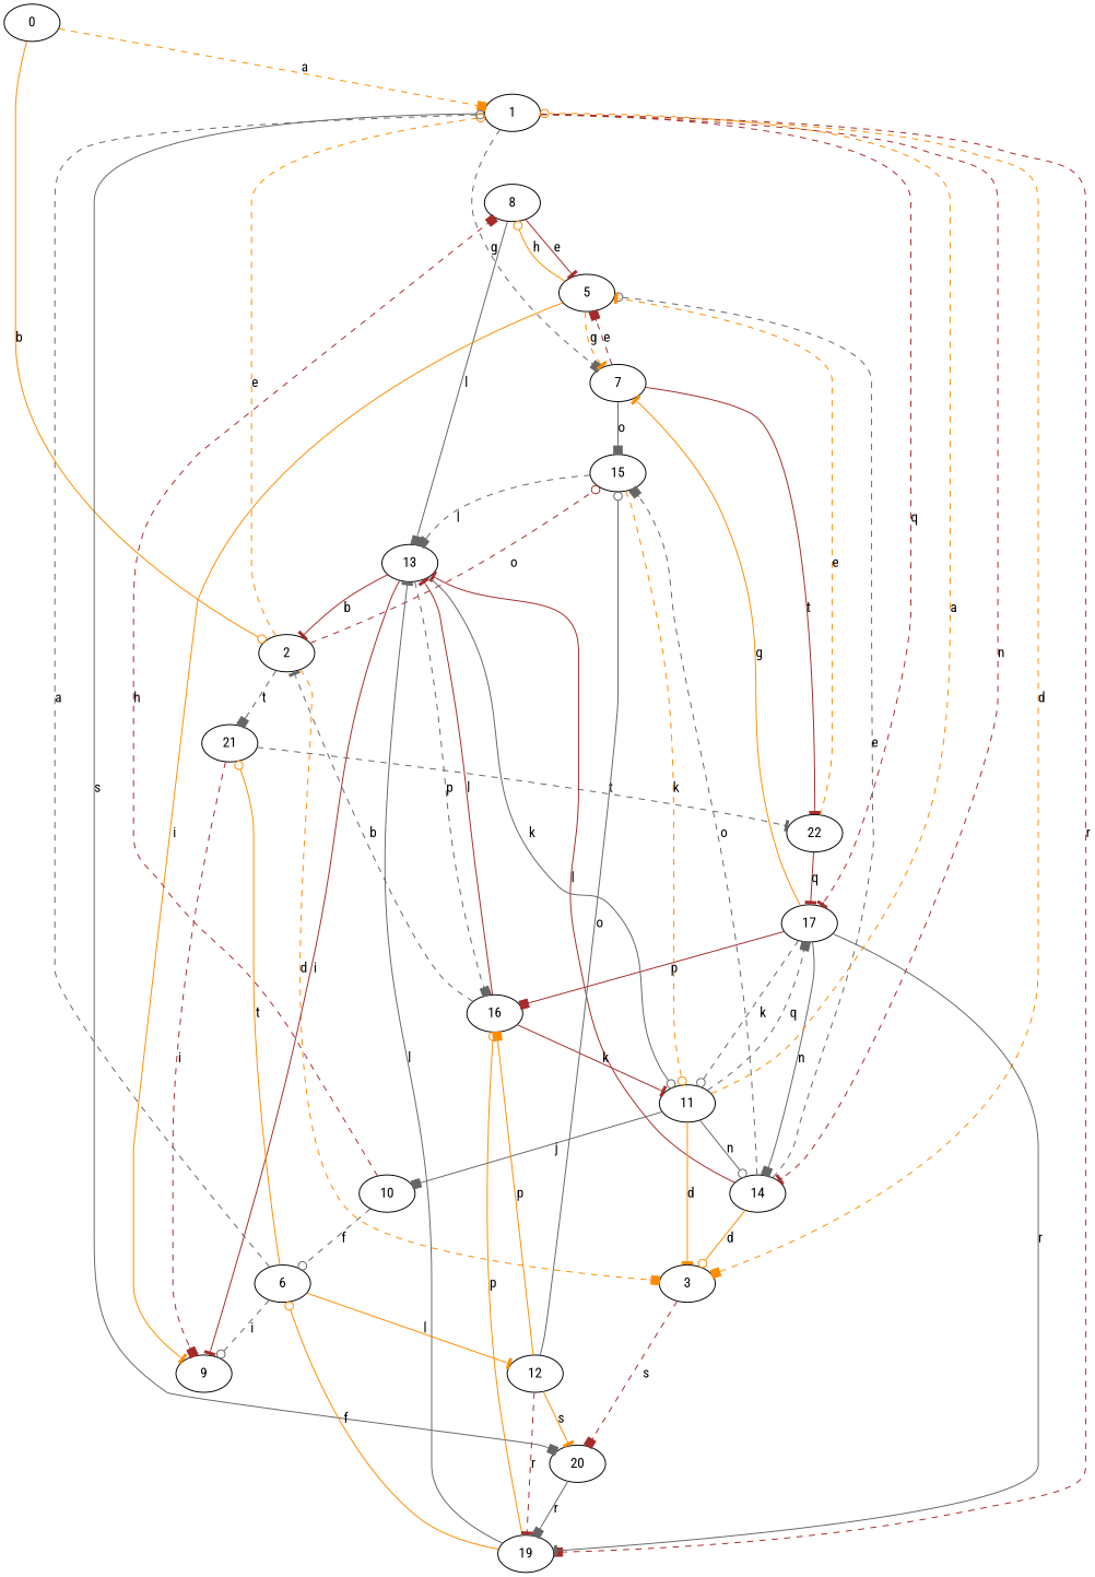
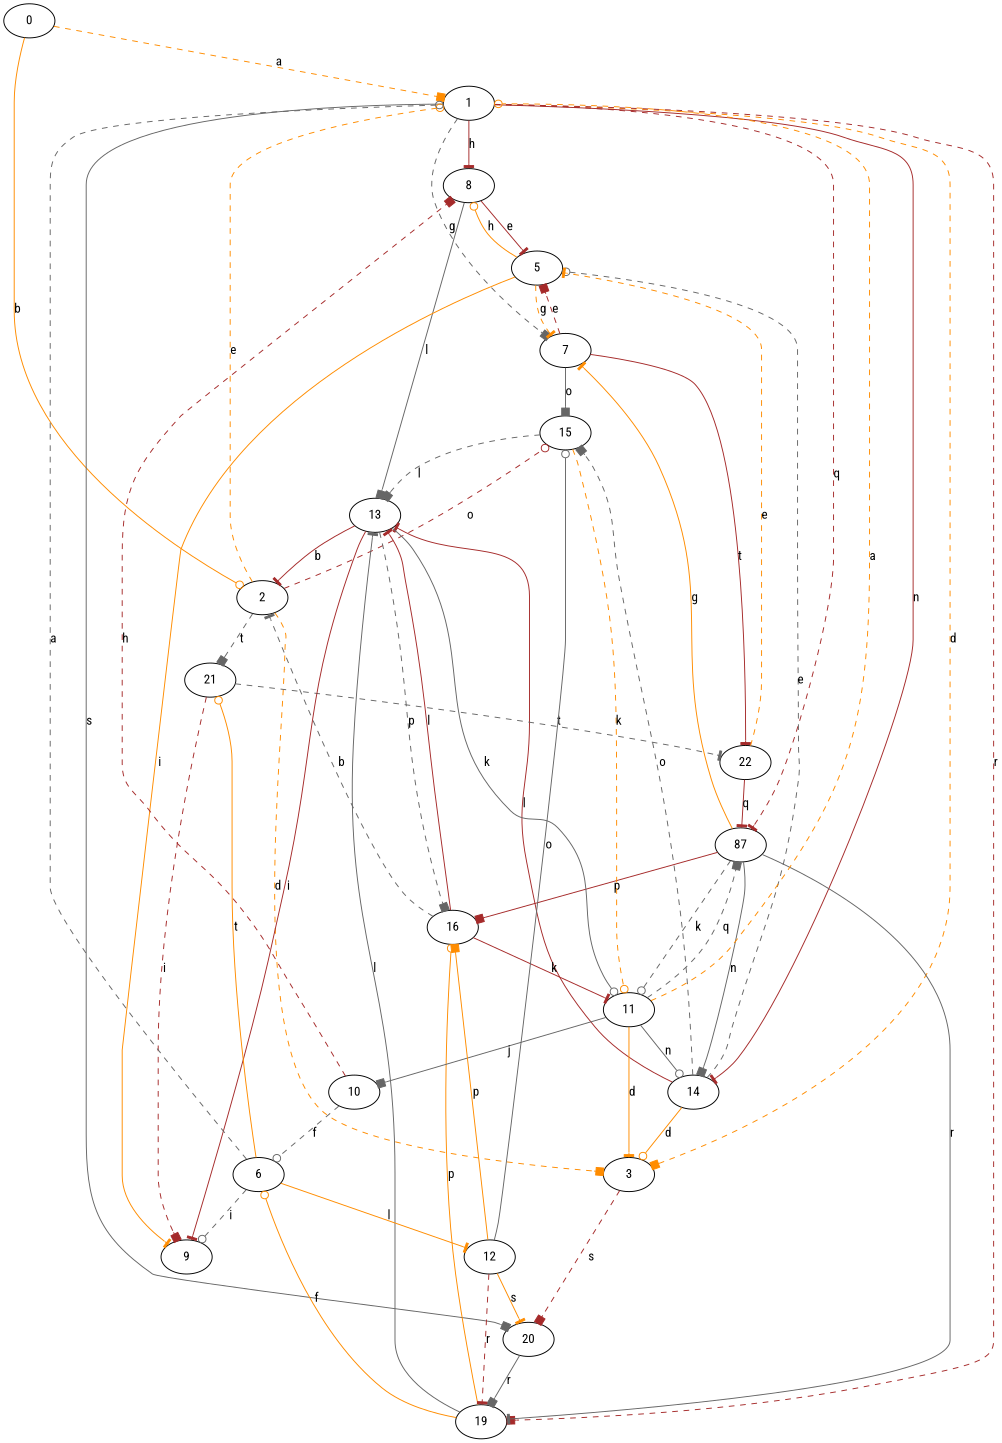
  strict digraph {
    fontname="Roboto Condensed"
    node [fontname="Roboto Condensed"]
    edge [arrowhead=tee color=gray40 fontname="Roboto Condensed" style=solid]
    0
    1
    2
    8
    3
    7
    14
-   17
+   17 [label=87]
    19
    20
    15
    21
    5
    13
    22
    11
    16
    6
    9
    12
    10
    0 -> 1 [arrowhead=box color=darkorange label=a style=dashed]
    0 -> 2 [arrowhead=odot color=darkorange label=b]
+   1 -> 8 [color=brown label=h]
    1 -> 3 [arrowhead=box color=darkorange label=d style=dashed]
    1 -> 7 [arrowhead=box label=g style=dashed]
-   1 -> 14 [color=brown label=n style=dashed]
+   1 -> 14 [color=brown label=n]
    1 -> 17 [color=brown label=q style=dashed]
    1 -> 19 [arrowhead=box color=brown label=r style=dashed]
    1 -> 20 [arrowhead=box label=s]
    2 -> 1 [arrowhead=odot color=darkorange label=e style=dashed]
    2 -> 3 [arrowhead=box color=darkorange label=d style=dashed]
    2 -> 15 [arrowhead=odot color=brown label=o style=dashed]
    2 -> 21 [arrowhead=box label=t style=dashed]
    8 -> 5 [color=brown label=e]
    8 -> 13 [arrowhead=box label=l]
    3 -> 20 [arrowhead=box color=brown label=s style=dashed]
    7 -> 15 [arrowhead=box label=o]
    7 -> 5 [arrowhead=box color=brown label=e style=dashed]
    7 -> 22 [color=brown label=t]
    14 -> 3 [arrowhead=odot color=darkorange label=d]
    14 -> 15 [arrowhead=box label=o style=dashed]
    14 -> 5 [arrowhead=odot label=e style=dashed]
    14 -> 13 [color=brown label=l]
    17 -> 7 [color=darkorange label=g]
    17 -> 14 [arrowhead=box label=n]
    17 -> 19 [label=r]
    17 -> 11 [arrowhead=odot label=k style=dashed]
    17 -> 16 [arrowhead=box color=brown label=p]
    19 -> 13 [label=l]
    19 -> 16 [arrowhead=odot color=darkorange label=p]
    19 -> 6 [arrowhead=odot color=darkorange label=f]
    20 -> 19 [arrowhead=box label=r]
    15 -> 13 [arrowhead=box label=l style=dashed]
    15 -> 11 [arrowhead=odot color=darkorange label=k style=dashed]
    21 -> 22 [label=t style=dashed]
    21 -> 9 [arrowhead=box color=brown label=i style=dashed]
    5 -> 8 [arrowhead=odot color=darkorange label=h]
    5 -> 7 [color=darkorange label=g style=dashed]
    5 -> 9 [color=darkorange label=i]
    13 -> 2 [color=brown label=b]
    13 -> 11 [arrowhead=odot label=k]
    13 -> 16 [arrowhead=box label=p style=dashed]
    13 -> 9 [color=brown label=i]
    22 -> 17 [color=brown label=q]
    22 -> 5 [color=darkorange label=e style=dashed]
    11 -> 1 [arrowhead=odot color=darkorange label=a style=dashed]
    11 -> 3 [color=darkorange label=d]
    11 -> 14 [arrowhead=odot label=n]
    11 -> 17 [arrowhead=box label=q style=dashed]
    11 -> 10 [arrowhead=box label=j]
    16 -> 2 [label=b style=dashed]
    16 -> 13 [color=brown label=l]
    16 -> 11 [color=brown label=k]
    6 -> 1 [arrowhead=odot label=a style=dashed]
    6 -> 21 [arrowhead=odot color=darkorange label=t]
    6 -> 9 [arrowhead=odot label=i style=dashed]
    6 -> 12 [color=darkorange label=l]
    12 -> 19 [color=brown label=r style=dashed]
    12 -> 20 [color=darkorange label=s]
    12 -> 15 [arrowhead=odot label=o]
    12 -> 16 [arrowhead=box color=darkorange label=p]
    10 -> 8 [arrowhead=box color=brown label=h style=dashed]
    10 -> 6 [arrowhead=odot label=f style=dashed]
  }
